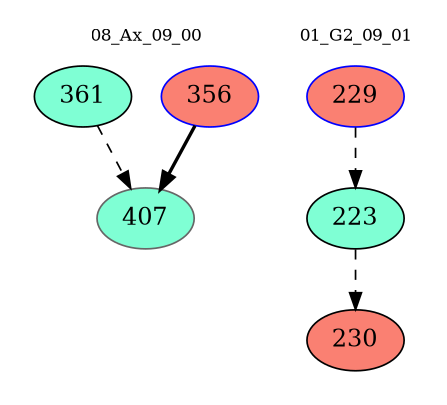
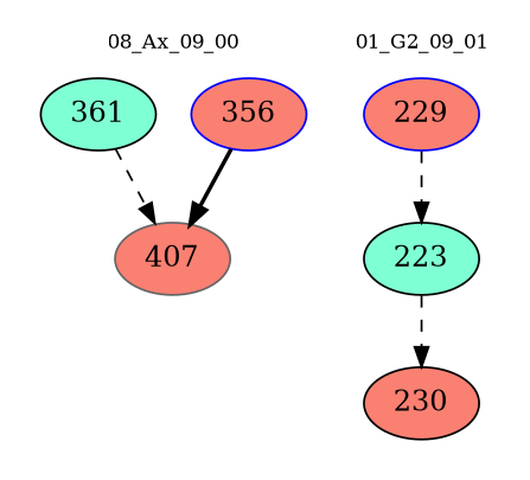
  digraph {
    node [color=black fillcolor=salmon style=filled]
    edge [color=black style=dashed]
    n1 [color=blue label=356]
    n2 [fillcolor=aquamarine label=361]
-   n3 [color=gray40 fillcolor=aquamarine label=407]
+   n3 [color=gray40 label=407]
    n4 [color=blue label=229]
    n5 [fillcolor=aquamarine label=223]
    n6 [label=230]
    subgraph cluster_1 {
      color=white
      fontsize=10
      label="08_Ax_09_00"
      n1
      n2
      n3
    }
    subgraph cluster_2 {
      color=white
      fontsize=10
      label="01_G2_09_01"
      n4
      n5
      n6
    }
    n1 -> n3 [style=bold]
    n2 -> n3
    n4 -> n5
    n5 -> n6
  }
